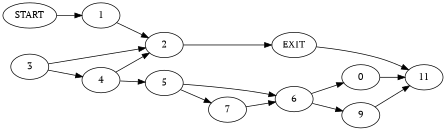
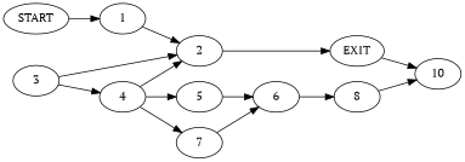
  digraph {
    fontname="PT Serif"
    rankdir=LR
    node [fontname="PT Serif"]
    edge [fontname="PT Serif"]
    n1 [label=START]
    1
    2
    n4 [label=EXIT]
-   10 [label=11]
+   10
    3
    4
    5
    6
    7
-   8 [label=0]
-   9
+   8
    n1 -> 1
    1 -> 2
    2 -> n4
    n4 -> 10
    3 -> 2
    3 -> 4
    4 -> 2
    4 -> 5
    5 -> 6
-   5 -> 7
+   4 -> 7
    6 -> 8
-   6 -> 9
    7 -> 6
    8 -> 10
-   9 -> 10
  }
